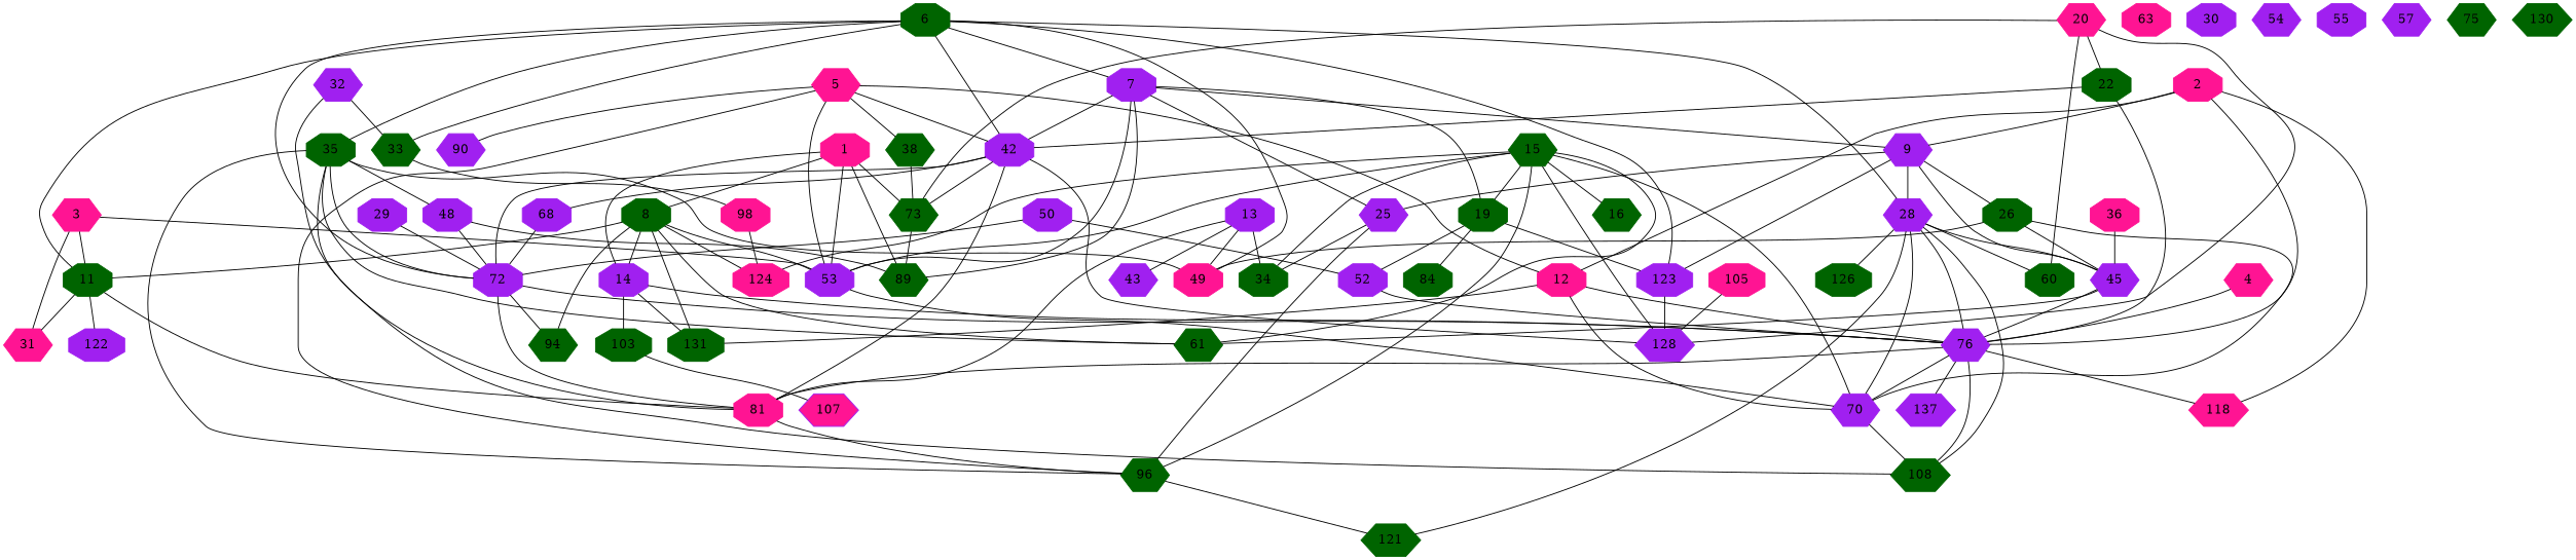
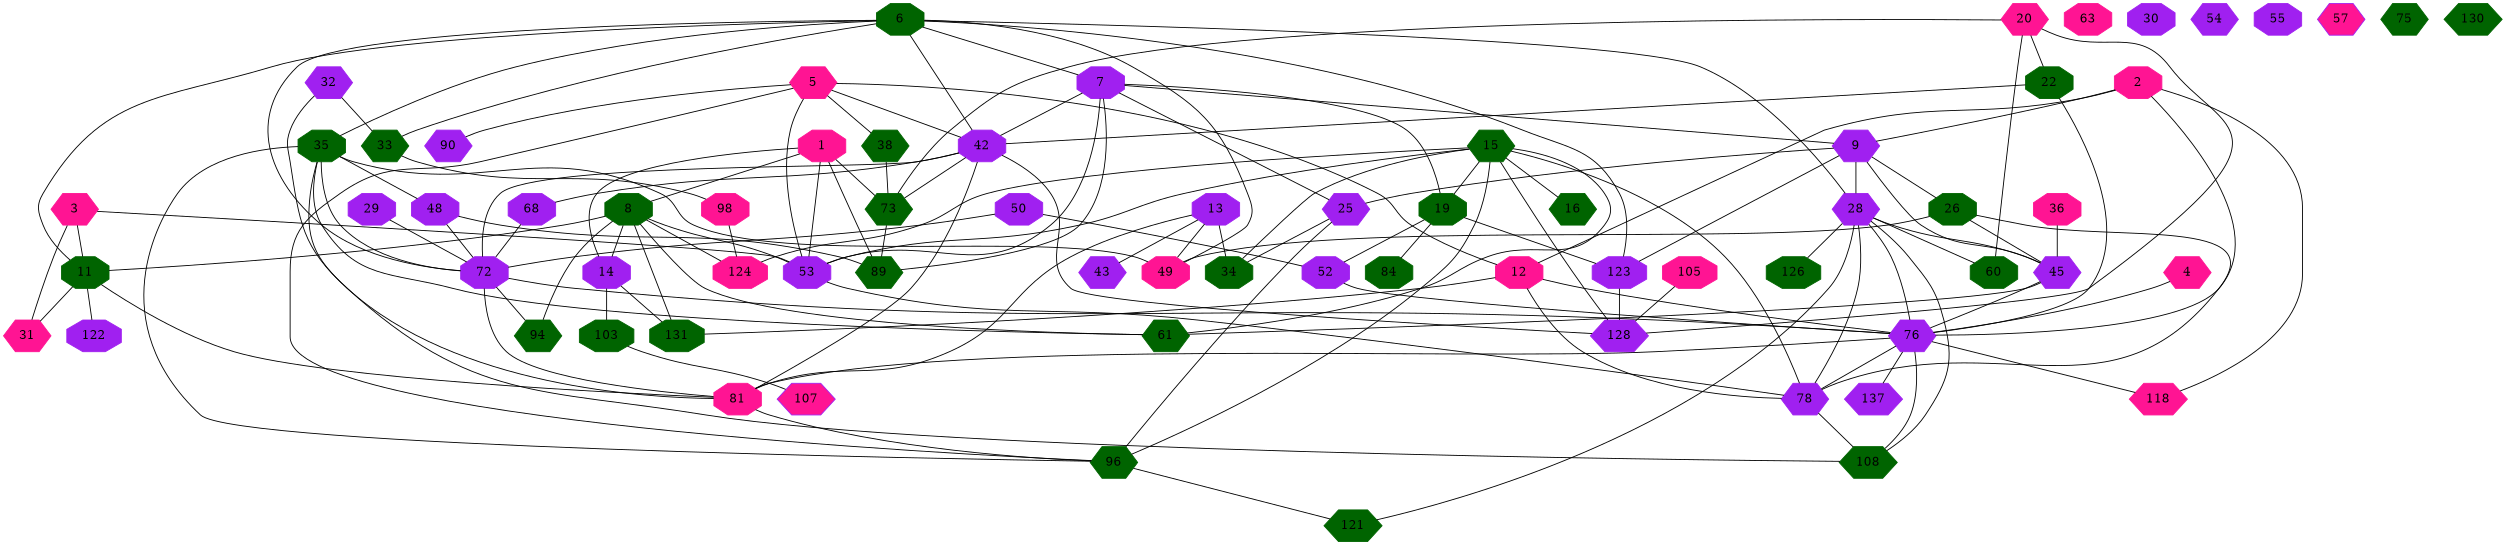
  graph {
    node [color=purple shape=octagon style=filled]
    1 [color=deeppink super="+39"]
    8 [color=darkgreen super="+69+117+79"]
    14 [super="+18"]
    53 [super="+58+65"]
    73 [color=darkgreen shape=hexagon super="+101+113"]
    89 [color=darkgreen shape=hexagon super="+141"]
    11 [color=darkgreen super="+59"]
    61 [color=darkgreen shape=hexagon super="+132"]
    94 [color=darkgreen shape=hexagon]
    124 [color=deeppink]
    131 [color=darkgreen]
    76 [shape=hexagon super="+116+95"]
    103 [color=darkgreen]
-   78 [shape=hexagon super="+83" label=70]
+   78 [shape=hexagon super="+83"]
    2 [color=deeppink super="+17"]
    9 [shape=hexagon super="+142+85+41+66"]
    12 [color=deeppink super="+27+119+24"]
    118 [color=deeppink shape=hexagon]
    28 [shape=hexagon super="+127+64+40"]
    123
    25 [shape=hexagon super="+51"]
    26 [color=darkgreen super="+67"]
    45 [shape=hexagon super="+138+93"]
    81 [color=deeppink super="+115+88"]
    108 [color=darkgreen shape=hexagon]
    137 [shape=hexagon]
    3 [color=deeppink shape=hexagon super="+10"]
    31 [color=deeppink shape=hexagon super="+82"]
    122
    4 [color=deeppink shape=hexagon]
    5 [color=deeppink shape=hexagon super="+63+102"]
    38 [color=darkgreen shape=hexagon super="+97"]
    42 [super="+100+91"]
    90 [shape=hexagon]
    96 [color=darkgreen shape=hexagon]
    72 [super="+136+139"]
    128 [shape=hexagon]
    68
    121 [color=darkgreen shape=hexagon super="+129"]
    6 [color=darkgreen super="+37"]
    7 [super="+111+77"]
    33 [color=darkgreen shape=hexagon super="+74"]
    35 [color=darkgreen super="+44"]
    49 [color=deeppink]
    19 [color=darkgreen]
    60 [color=darkgreen]
    126 [color=darkgreen]
    98 [color=deeppink]
    48
    52 [super="+109"]
    84 [color=darkgreen]
    34 [color=darkgreen super="+46"]
    13 [super="+80"]
    43 [shape=hexagon super="+92"]
    107 [fillcolor=deeppink shape=hexagon]
    15 [color=darkgreen shape=hexagon super="+87+21"]
    16 [color=darkgreen shape=hexagon]
    20 [color=deeppink shape=hexagon super="+62"]
    22 [color=darkgreen]
    n60 [color=deeppink label=63]
    29
    30
    32 [shape=hexagon super="+120"]
    36 [color=deeppink]
    50
    54 [shape=hexagon]
    55
-   57 [shape=hexagon]
+   57 [shape=hexagon fillcolor=deeppink]
    75 [color=darkgreen shape=hexagon]
    105 [color=deeppink]
    130 [color=darkgreen shape=hexagon]
    1 -- 8
    1 -- 14
    1 -- 53
    1 -- 73
    1 -- 89
    8 -- 14
    8 -- 53 [weight=2]
    8 -- 11
    8 -- 61
    8 -- 94
    8 -- 124
    8 -- 131
    14 -- 131
-   14 -- 76
    14 -- 103
    53 -- 78
    73 -- 89
    11 -- 81
    11 -- 31
    11 -- 122
    76 -- 78
    76 -- 118
    76 -- 81
    76 -- 108
    76 -- 137
    103 -- 107
    78 -- 108
    2 -- 76
    2 -- 9
    2 -- 12
    2 -- 118
    9 -- 28
    9 -- 123
    9 -- 25
    9 -- 26
    9 -- 45
    12 -- 131
    12 -- 76
    12 -- 78
    28 -- 76
    28 -- 78
    28 -- 45
    28 -- 108
    28 -- 121
    28 -- 60
    28 -- 126
    123 -- 128
    25 -- 96
    25 -- 34
    26 -- 78
    26 -- 45
    26 -- 49 [weight=2]
    45 -- 61
    45 -- 76 [weight=2]
    81 -- 96
    3 -- 53
    3 -- 11
    3 -- 31
    4 -- 76
    5 -- 53
    5 -- 12
    5 -- 38
    5 -- 42
    5 -- 90
    5 -- 96
    38 -- 73
    42 -- 73
    42 -- 81
    42 -- 72
    42 -- 128
    42 -- 68
    96 -- 121
    72 -- 94
    72 -- 76
    72 -- 81
    68 -- 72
    6 -- 11
    6 -- 28
    6 -- 123
    6 -- 42
    6 -- 72
    6 -- 7
    6 -- 33
    6 -- 35
    6 -- 49
    7 -- 53
    7 -- 89
    7 -- 9
    7 -- 25
    7 -- 42
    7 -- 19
    33 -- 98
    35 -- 61
    35 -- 108
    35 -- 96
    35 -- 72
    35 -- 49
    35 -- 48
    19 -- 123
    19 -- 52
    19 -- 84
    98 -- 124
    48 -- 89
    48 -- 72
    52 -- 76 [weight=2]
    13 -- 81
    13 -- 49
    13 -- 34
    13 -- 43
    15 -- 53
    15 -- 61
    15 -- 124
    15 -- 78
    15 -- 96
    15 -- 128
    15 -- 19
    15 -- 34
    15 -- 16
    20 -- 73
    20 -- 128
    20 -- 60
    20 -- 22
    22 -- 76
    22 -- 42
    29 -- 72
    32 -- 81
    32 -- 33
    36 -- 45
    50 -- 72
    50 -- 52
    105 -- 128
  }
